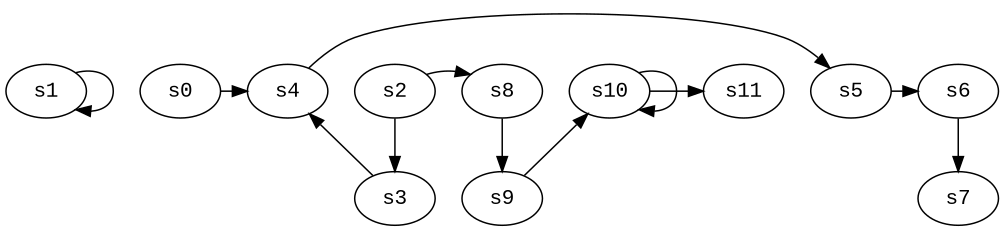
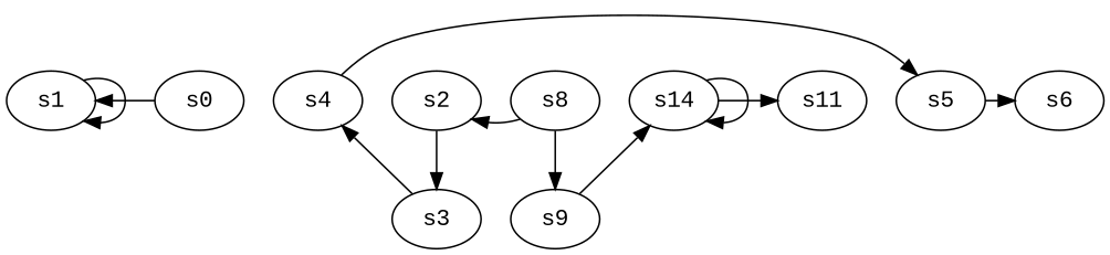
  digraph {
    fontname="Liberation Mono"
    node [fontname="Liberation Mono" player=1]
    edge [fontname="Liberation Mono"]
    s1
    s0 [player=0]
    s3
    s2 [player=0]
    s4 [player=0]
    s5
    s6 [player=0]
-   s7
    s8 [player=0]
    s9
-   s10 [player=0]
+   s10 [player=0 label=s14]
    s11
    s1 -> s1 [constraint="time % 4 == 0"]
-   s0 -> s4 [constraint="time % 3 == 0"]
+   s0 -> s1 [constraint="time % 3 == 0"]
    s3 -> s4 [constraint="time == 0 || time == 7 || time == 13 || time == 16"]
    s2 -> s3
    s4 -> s5 [constraint="time == 0 || time == 5 || time == 12"]
    s5 -> s6 [constraint="time == 2 || time == 3 || time == 6 || time == 16"]
-   s6 -> s7
-   s2 -> s8 [constraint="!(time % 3 == 0)"]
+   s8 -> s2 [constraint="!(time % 3 == 0)"]
    s8 -> s9
    s9 -> s10 [constraint="time == 10 || time == 14 || time == 19"]
    s10 -> s10 [constraint="time % 2 == 0"]
    s10 -> s11 [constraint="time % 2 == 1"]
  }
